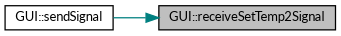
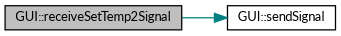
  digraph {
    rankdir=LR
    fontname=Lato
    node [color=black fontname=Lato fontsize=10 shape=record style=filled]
    n1 [fillcolor=grey75 fontcolor=black height=0.2 label="GUI::receiveSetTemp2Signal" width=0.4]
    n2 [fillcolor=white height=0.2 label="GUI::sendSignal" width=0.4]
-   n2 -> n1 [color=teal fontname=Lato fontsize=10 labelfontname=Helvetica labelfontsize=10 style=solid]
+   n1 -> n2 [color=teal fontname=Lato fontsize=10 labelfontname=Helvetica labelfontsize=10 style=solid]
  }
